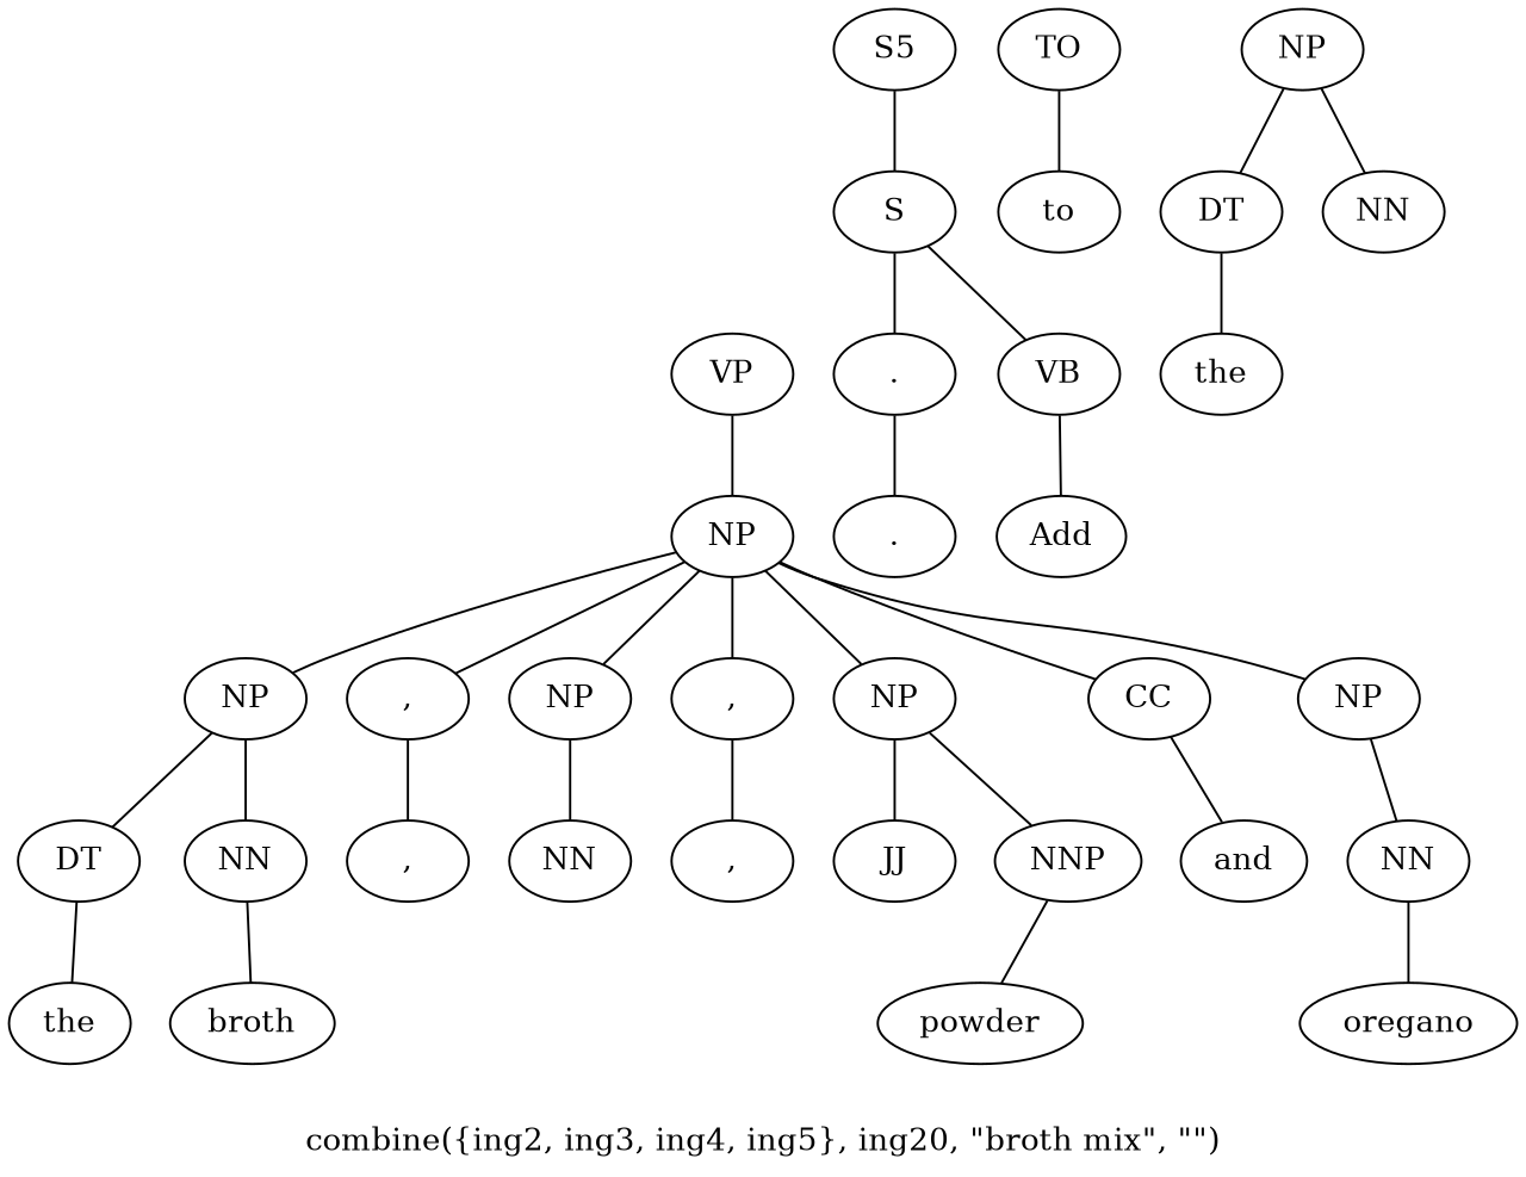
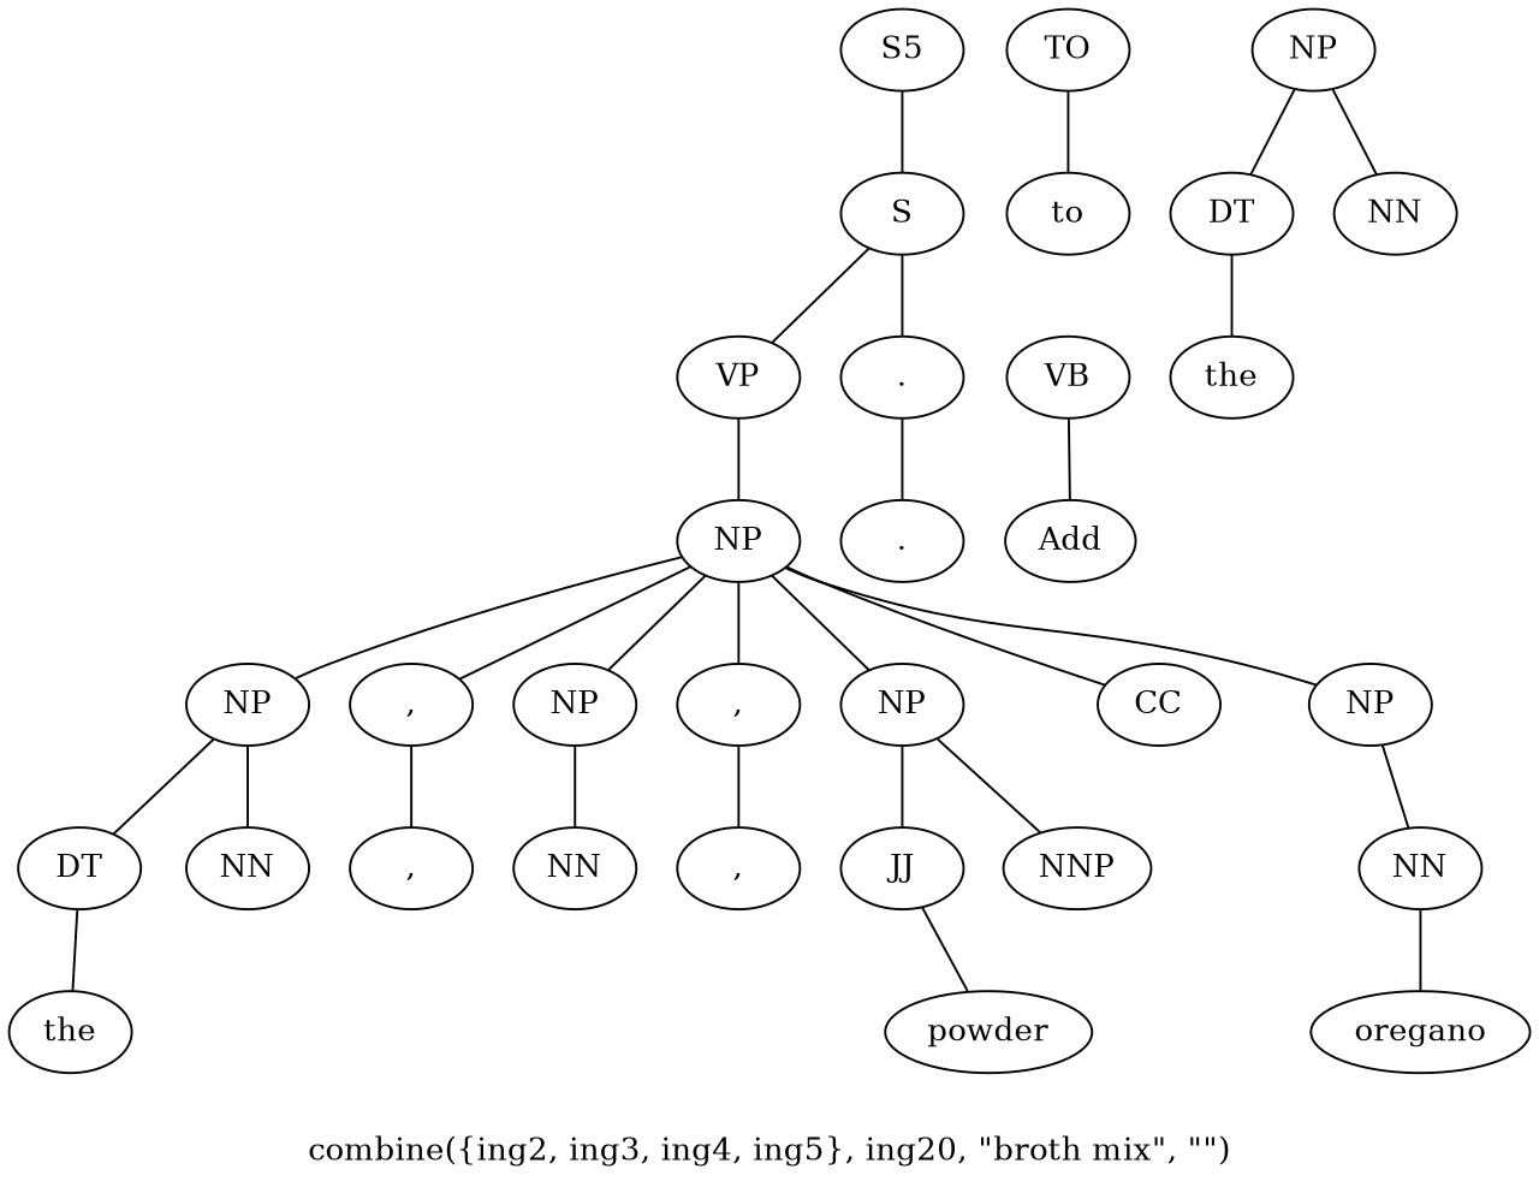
  graph {
    label="combine({ing2, ing3, ing4, ing5}, ing20, \"broth mix\", \"\")"
    n1 [label=S5]
    n2 [label=S]
    n3 [label=VP]
    n4 [label="."]
    n5 [label=NP]
    n6 [label="."]
    n7 [label=VB]
    n8 [label=Add]
    n9 [label=NP]
    n10 [label=","]
    n11 [label=NP]
    n12 [label=","]
    n13 [label=NP]
    n14 [label=CC]
    n15 [label=NP]
    n16 [label=DT]
    n17 [label=NN]
    n18 [label=","]
    n19 [label=NN]
    n20 [label=","]
    n21 [label=JJ]
    n22 [label=NNP]
-   n23 [label=and]
    n24 [label=NN]
    n25 [label=the]
-   n26 [label=broth]
    n27 [label=powder]
    n28 [label=oregano]
    n29 [label=TO]
    n30 [label=to]
    n31 [label=NP]
    n32 [label=DT]
    n33 [label=NN]
    n34 [label=the]
    n1 -- n2
-   n2 -- n7
+   n2 -- n3
    n2 -- n4
    n3 -- n5
    n4 -- n6
    n5 -- n9
    n5 -- n10
    n5 -- n11
    n5 -- n12
    n5 -- n13
    n5 -- n14
    n5 -- n15
    n7 -- n8
    n9 -- n16
    n9 -- n17
    n10 -- n18
    n11 -- n19
    n12 -- n20
    n13 -- n21
    n13 -- n22
-   n14 -- n23
    n15 -- n24
    n16 -- n25
-   n17 -- n26
-   n22 -- n27
+   n21 -- n27
    n24 -- n28
    n29 -- n30
    n31 -- n32
    n31 -- n33
    n32 -- n34
  }
